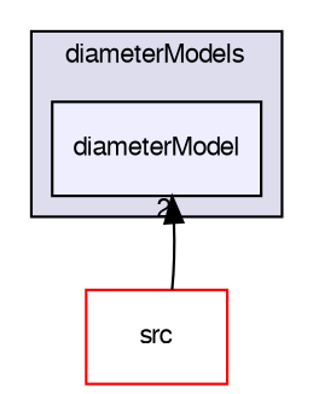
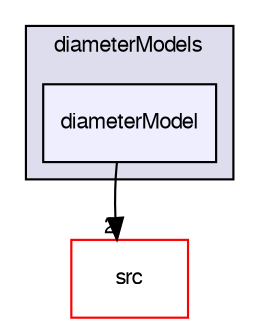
  digraph {
    compound=true
    node [fontname=FreeSans fontsize=10 shape=box]
    n1 [fillcolor="#eeeeff" label=diameterModel pencolor=black style=filled]
    n2 [color=red label=src]
    subgraph cluster_1 {
      bgcolor="#ddddee"
      fontname=FreeSans
      fontsize=10
      label=diameterModels
      pencolor=black
      n1
    }
-   n2 -> n1 [headlabel=2 labeldistance=1.5 labelfontname=FreeSans labelfontsize=10]
+   n1 -> n2 [headlabel=2 labeldistance=1.5 labelfontname=FreeSans labelfontsize=10]
  }
